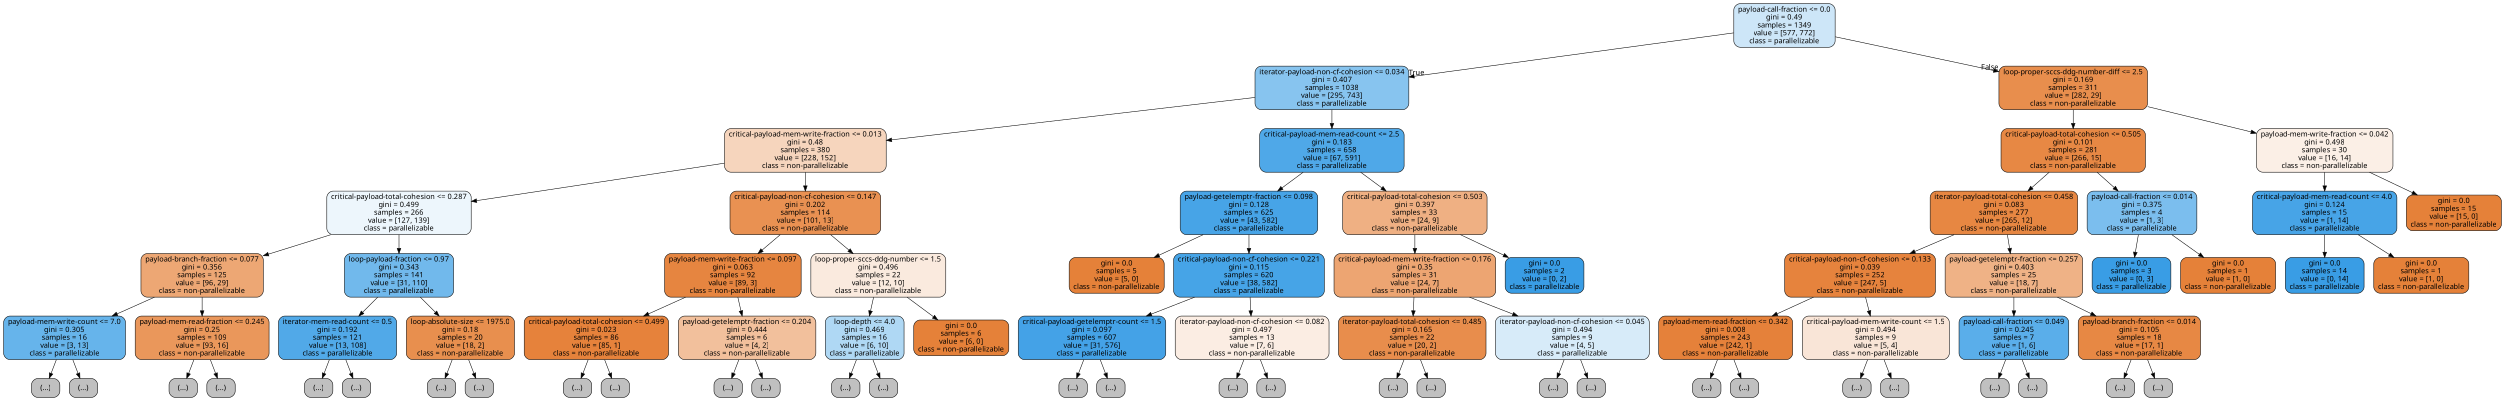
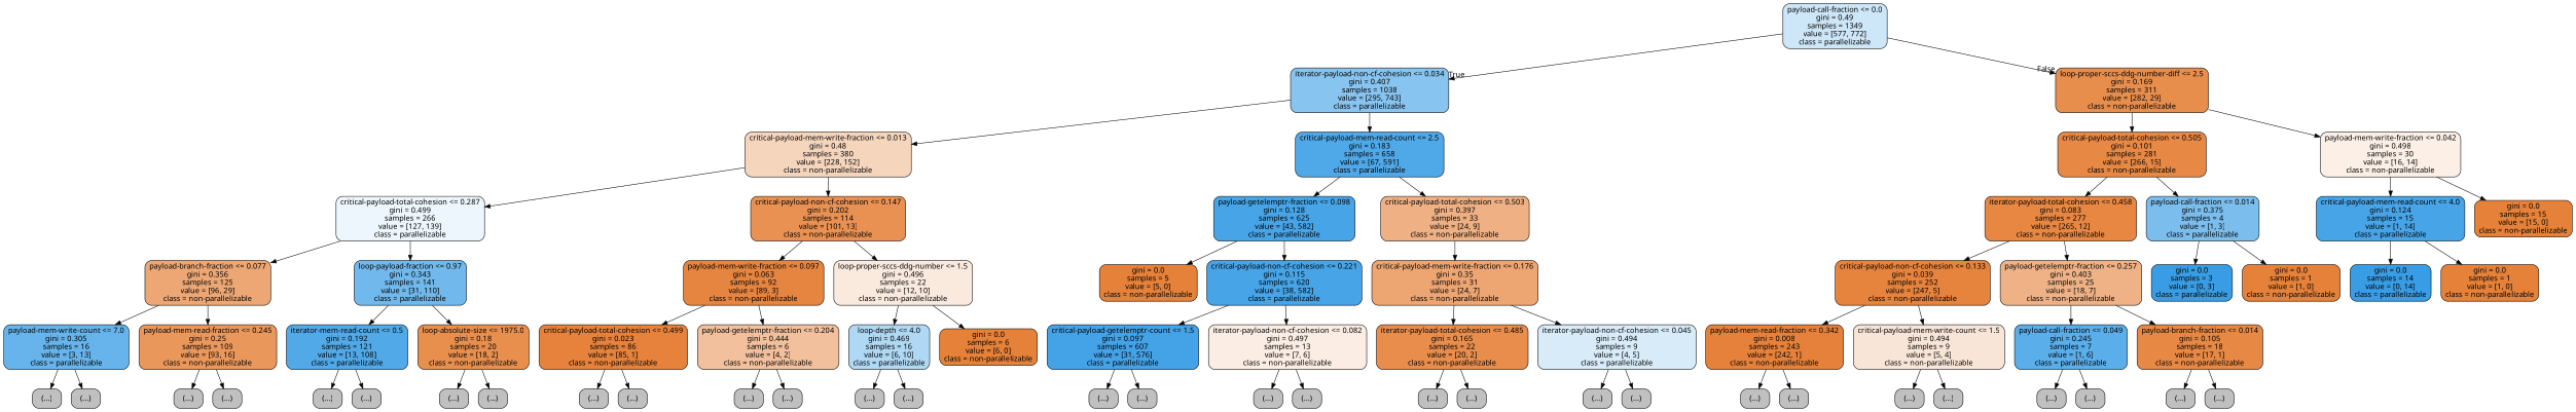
  digraph {
    fontname="Noto Sans"
    node [color=black fillcolor="#C0C0C0" fontname="Noto Sans" shape=box style="filled, rounded"]
    edge [fontname="Noto Sans"]
    n1 [fillcolor="#399de540" label="payload-call-fraction <= 0.0\ngini = 0.49\nsamples = 1349\nvalue = [577, 772]\nclass = parallelizable"]
    n2 [fillcolor="#399de59a" label="iterator-payload-non-cf-cohesion <= 0.034\ngini = 0.407\nsamples = 1038\nvalue = [295, 743]\nclass = parallelizable"]
    n3 [fillcolor="#e58139e5" label="loop-proper-sccs-ddg-number-diff <= 2.5\ngini = 0.169\nsamples = 311\nvalue = [282, 29]\nclass = non-parallelizable"]
    n4 [fillcolor="#e5813955" label="critical-payload-mem-write-fraction <= 0.013\ngini = 0.48\nsamples = 380\nvalue = [228, 152]\nclass = non-parallelizable"]
    n5 [fillcolor="#399de5e2" label="critical-payload-mem-read-count <= 2.5\ngini = 0.183\nsamples = 658\nvalue = [67, 591]\nclass = parallelizable"]
    n6 [fillcolor="#399de516" label="critical-payload-total-cohesion <= 0.287\ngini = 0.499\nsamples = 266\nvalue = [127, 139]\nclass = parallelizable"]
    n7 [fillcolor="#e58139de" label="critical-payload-non-cf-cohesion <= 0.147\ngini = 0.202\nsamples = 114\nvalue = [101, 13]\nclass = non-parallelizable"]
    n8 [fillcolor="#e58139b2" label="payload-branch-fraction <= 0.077\ngini = 0.356\nsamples = 125\nvalue = [96, 29]\nclass = non-parallelizable"]
    n9 [fillcolor="#399de5b7" label="loop-payload-fraction <= 0.97\ngini = 0.343\nsamples = 141\nvalue = [31, 110]\nclass = parallelizable"]
    n10 [fillcolor="#399de5c4" label="payload-mem-write-count <= 7.0\ngini = 0.305\nsamples = 16\nvalue = [3, 13]\nclass = parallelizable"]
    n11 [fillcolor="#e58139d3" label="payload-mem-read-fraction <= 0.245\ngini = 0.25\nsamples = 109\nvalue = [93, 16]\nclass = non-parallelizable"]
    n12 [label="(...)"]
    n13 [label="(...)"]
    n14 [label="(...)"]
    n15 [label="(...)"]
    n16 [fillcolor="#399de5e0" label="iterator-mem-read-count <= 0.5\ngini = 0.192\nsamples = 121\nvalue = [13, 108]\nclass = parallelizable"]
    n17 [fillcolor="#e58139e3" label="loop-absolute-size <= 1975.0\ngini = 0.18\nsamples = 20\nvalue = [18, 2]\nclass = non-parallelizable"]
    n18 [label="(...)"]
    n19 [label="(...)"]
    n20 [label="(...)"]
    n21 [label="(...)"]
    n22 [fillcolor="#e58139f6" label="payload-mem-write-fraction <= 0.097\ngini = 0.063\nsamples = 92\nvalue = [89, 3]\nclass = non-parallelizable"]
    n23 [fillcolor="#e581392a" label="loop-proper-sccs-ddg-number <= 1.5\ngini = 0.496\nsamples = 22\nvalue = [12, 10]\nclass = non-parallelizable"]
    n24 [fillcolor="#e58139fc" label="critical-payload-total-cohesion <= 0.499\ngini = 0.023\nsamples = 86\nvalue = [85, 1]\nclass = non-parallelizable"]
    n25 [fillcolor="#e581397f" label="payload-getelemptr-fraction <= 0.204\ngini = 0.444\nsamples = 6\nvalue = [4, 2]\nclass = non-parallelizable"]
    n26 [label="(...)"]
    n27 [label="(...)"]
    n28 [label="(...)"]
    n29 [label="(...)"]
    n30 [fillcolor="#399de566" label="loop-depth <= 4.0\ngini = 0.469\nsamples = 16\nvalue = [6, 10]\nclass = parallelizable"]
    n31 [fillcolor="#e58139ff" label="gini = 0.0\nsamples = 6\nvalue = [6, 0]\nclass = non-parallelizable"]
    n32 [label="(...)"]
    n33 [label="(...)"]
    n34 [fillcolor="#399de5ec" label="payload-getelemptr-fraction <= 0.098\ngini = 0.128\nsamples = 625\nvalue = [43, 582]\nclass = parallelizable"]
    n35 [fillcolor="#e581399f" label="critical-payload-total-cohesion <= 0.503\ngini = 0.397\nsamples = 33\nvalue = [24, 9]\nclass = non-parallelizable"]
    n36 [fillcolor="#e58139ff" label="gini = 0.0\nsamples = 5\nvalue = [5, 0]\nclass = non-parallelizable"]
    n37 [fillcolor="#399de5ee" label="critical-payload-non-cf-cohesion <= 0.221\ngini = 0.115\nsamples = 620\nvalue = [38, 582]\nclass = parallelizable"]
    n38 [fillcolor="#399de5f1" label="critical-payload-getelemptr-count <= 1.5\ngini = 0.097\nsamples = 607\nvalue = [31, 576]\nclass = parallelizable"]
    n39 [fillcolor="#e5813924" label="iterator-payload-non-cf-cohesion <= 0.082\ngini = 0.497\nsamples = 13\nvalue = [7, 6]\nclass = non-parallelizable"]
    n40 [label="(...)"]
    n41 [label="(...)"]
    n42 [label="(...)"]
    n43 [label="(...)"]
    n44 [fillcolor="#e58139b5" label="critical-payload-mem-write-fraction <= 0.176\ngini = 0.35\nsamples = 31\nvalue = [24, 7]\nclass = non-parallelizable"]
-   n45 [fillcolor="#399de5ff" label="gini = 0.0\nsamples = 2\nvalue = [0, 2]\nclass = parallelizable"]
    n46 [fillcolor="#e58139e6" label="iterator-payload-total-cohesion <= 0.485\ngini = 0.165\nsamples = 22\nvalue = [20, 2]\nclass = non-parallelizable"]
    n47 [fillcolor="#399de533" label="iterator-payload-non-cf-cohesion <= 0.045\ngini = 0.494\nsamples = 9\nvalue = [4, 5]\nclass = parallelizable"]
    n48 [label="(...)"]
    n49 [label="(...)"]
    n50 [label="(...)"]
    n51 [label="(...)"]
    n52 [fillcolor="#e58139f1" label="critical-payload-total-cohesion <= 0.505\ngini = 0.101\nsamples = 281\nvalue = [266, 15]\nclass = non-parallelizable"]
    n53 [fillcolor="#e5813920" label="payload-mem-write-fraction <= 0.042\ngini = 0.498\nsamples = 30\nvalue = [16, 14]\nclass = non-parallelizable"]
    n54 [fillcolor="#e58139f3" label="iterator-payload-total-cohesion <= 0.458\ngini = 0.083\nsamples = 277\nvalue = [265, 12]\nclass = non-parallelizable"]
    n55 [fillcolor="#399de5aa" label="payload-call-fraction <= 0.014\ngini = 0.375\nsamples = 4\nvalue = [1, 3]\nclass = parallelizable"]
    n56 [fillcolor="#e58139fa" label="critical-payload-non-cf-cohesion <= 0.133\ngini = 0.039\nsamples = 252\nvalue = [247, 5]\nclass = non-parallelizable"]
    n57 [fillcolor="#e581399c" label="payload-getelemptr-fraction <= 0.257\ngini = 0.403\nsamples = 25\nvalue = [18, 7]\nclass = non-parallelizable"]
    n58 [fillcolor="#e58139fe" label="payload-mem-read-fraction <= 0.342\ngini = 0.008\nsamples = 243\nvalue = [242, 1]\nclass = non-parallelizable"]
    n59 [fillcolor="#e5813933" label="critical-payload-mem-write-count <= 1.5\ngini = 0.494\nsamples = 9\nvalue = [5, 4]\nclass = non-parallelizable"]
    n60 [label="(...)"]
    n61 [label="(...)"]
    n62 [label="(...)"]
    n63 [label="(...)"]
    n64 [fillcolor="#399de5d4" label="payload-call-fraction <= 0.049\ngini = 0.245\nsamples = 7\nvalue = [1, 6]\nclass = parallelizable"]
    n65 [fillcolor="#e58139f0" label="payload-branch-fraction <= 0.014\ngini = 0.105\nsamples = 18\nvalue = [17, 1]\nclass = non-parallelizable"]
    n66 [label="(...)"]
    n67 [label="(...)"]
    n68 [label="(...)"]
    n69 [label="(...)"]
    n70 [fillcolor="#399de5ff" label="gini = 0.0\nsamples = 3\nvalue = [0, 3]\nclass = parallelizable"]
    n71 [fillcolor="#e58139ff" label="gini = 0.0\nsamples = 1\nvalue = [1, 0]\nclass = non-parallelizable"]
    n72 [fillcolor="#399de5ed" label="critical-payload-mem-read-count <= 4.0\ngini = 0.124\nsamples = 15\nvalue = [1, 14]\nclass = parallelizable"]
    n73 [fillcolor="#e58139ff" label="gini = 0.0\nsamples = 15\nvalue = [15, 0]\nclass = non-parallelizable"]
    n74 [fillcolor="#399de5ff" label="gini = 0.0\nsamples = 14\nvalue = [0, 14]\nclass = parallelizable"]
    n75 [fillcolor="#e58139ff" label="gini = 0.0\nsamples = 1\nvalue = [1, 0]\nclass = non-parallelizable"]
    n1 -> n2 [headlabel=True labelangle=45 labeldistance=2.5]
    n1 -> n3 [headlabel=False labelangle=-45 labeldistance=2.5]
    n2 -> n4
    n2 -> n5
    n3 -> n52
    n3 -> n53
    n4 -> n6
    n4 -> n7
    n5 -> n34
    n5 -> n35
    n6 -> n8
    n6 -> n9
    n7 -> n22
    n7 -> n23
    n8 -> n10
    n8 -> n11
    n9 -> n16
    n9 -> n17
    n10 -> n12
    n10 -> n13
    n11 -> n14
    n11 -> n15
    n16 -> n18
    n16 -> n19
    n17 -> n20
    n17 -> n21
    n22 -> n24
    n22 -> n25
    n23 -> n30
    n23 -> n31
    n24 -> n26
    n24 -> n27
    n25 -> n28
    n25 -> n29
    n30 -> n32
    n30 -> n33
    n34 -> n36
    n34 -> n37
    n35 -> n44
-   n35 -> n45
    n37 -> n38
    n37 -> n39
    n38 -> n40
    n38 -> n41
    n39 -> n42
    n39 -> n43
    n44 -> n46
    n44 -> n47
    n46 -> n48
    n46 -> n49
    n47 -> n50
    n47 -> n51
    n52 -> n54
    n52 -> n55
    n53 -> n72
    n53 -> n73
    n54 -> n56
    n54 -> n57
    n55 -> n70
    n55 -> n71
    n56 -> n58
    n56 -> n59
    n57 -> n64
    n57 -> n65
    n58 -> n60
    n58 -> n61
    n59 -> n62
    n59 -> n63
    n64 -> n66
    n64 -> n67
    n65 -> n68
    n65 -> n69
    n72 -> n74
    n72 -> n75
  }
